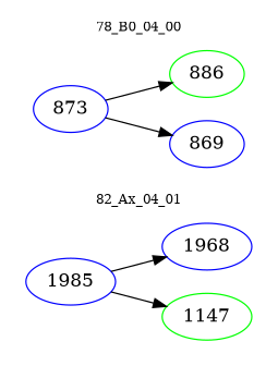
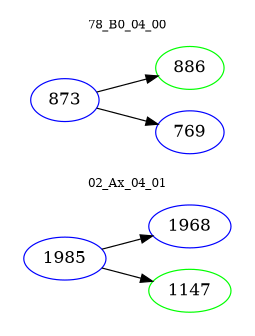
  digraph {
    rankdir=LR
    node [color=blue]
    edge [color=black]
    n1 [label=1985]
    n2 [color=green label=1147]
    n3 [label=1968]
    n4 [label=873]
-   n5 [label=869]
+   n5 [label=769]
    n6 [color=green label=886]
    subgraph cluster_1 {
      color=white
      fontsize=10
-     label="82_Ax_04_01"
+     label="02_Ax_04_01"
      n1
      n2
      n3
    }
    subgraph cluster_2 {
      color=white
      fontsize=10
      label="78_B0_04_00"
      n4
      n5
      n6
    }
    n1 -> n2
    n1 -> n3
    n4 -> n5
    n4 -> n6
  }
